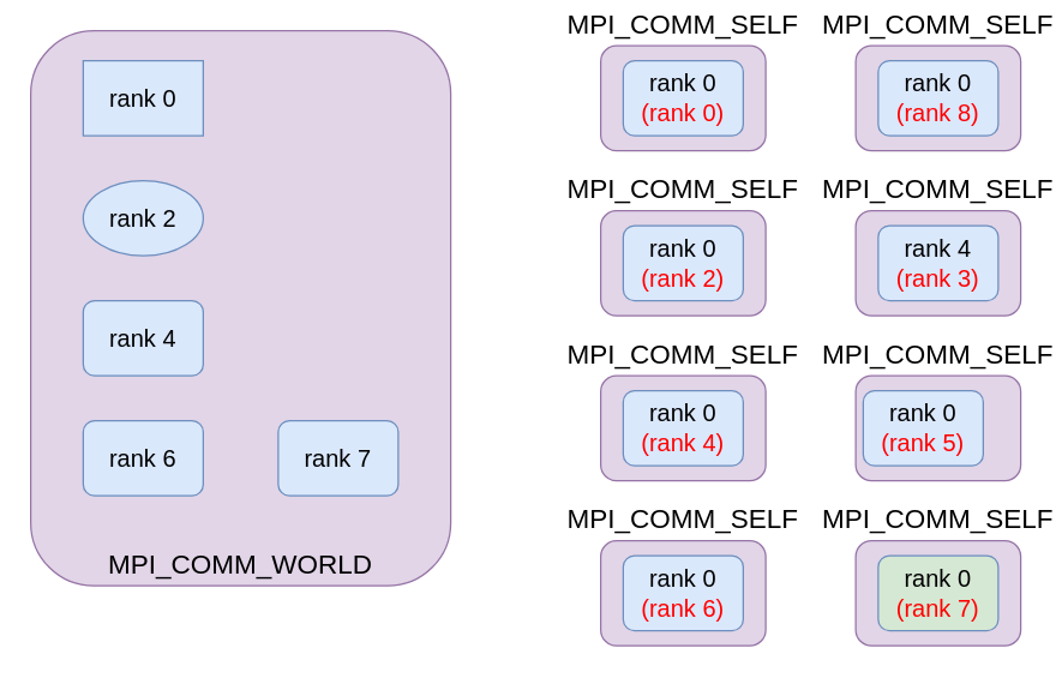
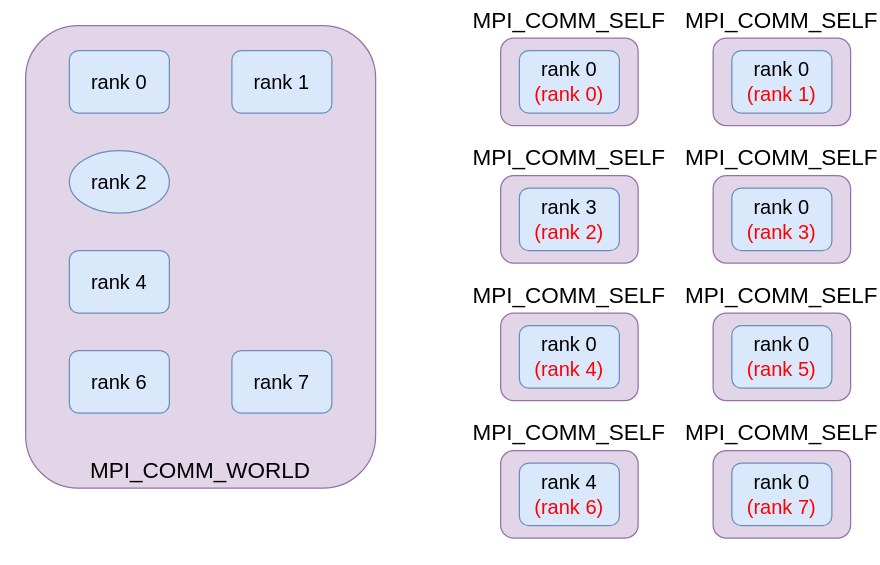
  <mxCell id="0" />
  <mxCell id="1" parent="0" />
  <mxCell id="2" value="MPI_COMM_SELF" style="rounded=1;whiteSpace=wrap;html=1;fillColor=#e1d5e7;strokeColor=#9673a6;fontSize=18;verticalAlign=bottom;labelPosition=center;verticalLabelPosition=top;align=center;" vertex="1" parent="1"><mxGeometry x="570" y="30" width="110" height="70" as="geometry" /></mxCell>
  <mxCell id="3" value="MPI_COMM_WORLD" style="rounded=1;whiteSpace=wrap;html=1;fillColor=#e1d5e7;strokeColor=#9673a6;fontSize=18;verticalAlign=bottom;labelPosition=center;verticalLabelPosition=middle;align=center;" vertex="1" parent="1"><mxGeometry x="20" y="20" width="280" height="370" as="geometry" /></mxCell>
- <mxCell id="4" value="rank 0" style="whiteSpace=wrap;html=1;fillColor=#dae8fc;strokeColor=#6c8ebf;fontSize=16;rounded=0;" vertex="1" parent="1"><mxGeometry x="55" y="40" width="80" height="50" as="geometry" /></mxCell>
+ <mxCell id="4" value="rank 0" style="rounded=1;whiteSpace=wrap;html=1;fillColor=#dae8fc;strokeColor=#6c8ebf;fontSize=16;" vertex="1" parent="1"><mxGeometry x="55" y="40" width="80" height="50" as="geometry" /></mxCell>
+ <mxCell id="5" value="rank 1" style="rounded=1;whiteSpace=wrap;html=1;fillColor=#dae8fc;strokeColor=#6c8ebf;fontSize=16;" vertex="1" parent="1"><mxGeometry x="185" y="40" width="80" height="50" as="geometry" /></mxCell>
  <mxCell id="6" value="rank 2" style="ellipse;whiteSpace=wrap;html=1;fillColor=#dae8fc;strokeColor=#6c8ebf;fontSize=16;" vertex="1" parent="1"><mxGeometry x="55" y="120" width="80" height="50" as="geometry" /></mxCell>
  <mxCell id="7" value="rank 4" style="rounded=1;whiteSpace=wrap;html=1;fillColor=#dae8fc;strokeColor=#6c8ebf;fontSize=16;" vertex="1" parent="1"><mxGeometry x="55" y="200" width="80" height="50" as="geometry" /></mxCell>
  <mxCell id="8" value="rank 6" style="rounded=1;whiteSpace=wrap;html=1;fillColor=#dae8fc;strokeColor=#6c8ebf;fontSize=16;" vertex="1" parent="1"><mxGeometry x="55" y="280" width="80" height="50" as="geometry" /></mxCell>
  <mxCell id="9" value="rank 7" style="rounded=1;whiteSpace=wrap;html=1;fillColor=#dae8fc;strokeColor=#6c8ebf;fontSize=16;" vertex="1" parent="1"><mxGeometry x="185" y="280" width="80" height="50" as="geometry" /></mxCell>
  <mxCell id="10" value="MPI_COMM_SELF" style="rounded=1;whiteSpace=wrap;html=1;fillColor=#e1d5e7;strokeColor=#9673a6;fontSize=18;verticalAlign=bottom;labelPosition=center;verticalLabelPosition=top;align=center;" vertex="1" parent="1"><mxGeometry x="400" y="30" width="110" height="70" as="geometry" /></mxCell>
  <mxCell id="11" value="rank 0&lt;br&gt;&lt;font color=&quot;#ff0000&quot;&gt;(rank 0)&lt;/font&gt;" style="rounded=1;whiteSpace=wrap;html=1;fillColor=#dae8fc;strokeColor=#6c8ebf;fontSize=16;" vertex="1" parent="1"><mxGeometry x="415" y="40" width="80" height="50" as="geometry" /></mxCell>
- <mxCell id="12" value="rank 0&lt;br&gt;&lt;span style=&quot;color: rgb(255 , 0 , 0)&quot;&gt;(rank 8)&lt;/span&gt;" style="rounded=1;whiteSpace=wrap;html=1;fillColor=#dae8fc;strokeColor=#6c8ebf;fontSize=16;" vertex="1" parent="1"><mxGeometry x="585" y="40" width="80" height="50" as="geometry" /></mxCell>
+ <mxCell id="12" value="rank 0&lt;br&gt;&lt;span style=&quot;color: rgb(255 , 0 , 0)&quot;&gt;(rank 1)&lt;/span&gt;" style="rounded=1;whiteSpace=wrap;html=1;fillColor=#dae8fc;strokeColor=#6c8ebf;fontSize=16;" vertex="1" parent="1"><mxGeometry x="585" y="40" width="80" height="50" as="geometry" /></mxCell>
  <mxCell id="13" value="MPI_COMM_SELF" style="rounded=1;whiteSpace=wrap;html=1;fillColor=#e1d5e7;strokeColor=#9673a6;fontSize=18;verticalAlign=bottom;labelPosition=center;verticalLabelPosition=top;align=center;" vertex="1" parent="1"><mxGeometry x="570" y="140" width="110" height="70" as="geometry" /></mxCell>
  <mxCell id="14" value="MPI_COMM_SELF" style="rounded=1;whiteSpace=wrap;html=1;fillColor=#e1d5e7;strokeColor=#9673a6;fontSize=18;verticalAlign=bottom;labelPosition=center;verticalLabelPosition=top;align=center;" vertex="1" parent="1"><mxGeometry x="400" y="140" width="110" height="70" as="geometry" /></mxCell>
- <mxCell id="15" value="rank 0&lt;br&gt;&lt;span style=&quot;color: rgb(255 , 0 , 0)&quot;&gt;(rank 2)&lt;/span&gt;" style="rounded=1;whiteSpace=wrap;html=1;fillColor=#dae8fc;strokeColor=#6c8ebf;fontSize=16;" vertex="1" parent="1"><mxGeometry x="415" y="150" width="80" height="50" as="geometry" /></mxCell>
- <mxCell id="16" value="rank 4&lt;br&gt;&lt;span style=&quot;color: rgb(255 , 0 , 0)&quot;&gt;(rank 3)&lt;/span&gt;" style="rounded=1;whiteSpace=wrap;html=1;fillColor=#dae8fc;strokeColor=#6c8ebf;fontSize=16;" vertex="1" parent="1"><mxGeometry x="585" y="150" width="80" height="50" as="geometry" /></mxCell>
+ <mxCell id="15" value="rank 3&lt;br&gt;&lt;span style=&quot;color: rgb(255 , 0 , 0)&quot;&gt;(rank 2)&lt;/span&gt;" style="rounded=1;whiteSpace=wrap;html=1;fillColor=#dae8fc;strokeColor=#6c8ebf;fontSize=16;" vertex="1" parent="1"><mxGeometry x="415" y="150" width="80" height="50" as="geometry" /></mxCell>
+ <mxCell id="16" value="rank 0&lt;br&gt;&lt;span style=&quot;color: rgb(255 , 0 , 0)&quot;&gt;(rank 3)&lt;/span&gt;" style="rounded=1;whiteSpace=wrap;html=1;fillColor=#dae8fc;strokeColor=#6c8ebf;fontSize=16;" vertex="1" parent="1"><mxGeometry x="585" y="150" width="80" height="50" as="geometry" /></mxCell>
  <mxCell id="17" value="MPI_COMM_SELF" style="rounded=1;whiteSpace=wrap;html=1;fillColor=#e1d5e7;strokeColor=#9673a6;fontSize=18;verticalAlign=bottom;labelPosition=center;verticalLabelPosition=top;align=center;" vertex="1" parent="1"><mxGeometry x="570" y="250" width="110" height="70" as="geometry" /></mxCell>
  <mxCell id="18" value="MPI_COMM_SELF" style="rounded=1;whiteSpace=wrap;html=1;fillColor=#e1d5e7;strokeColor=#9673a6;fontSize=18;verticalAlign=bottom;labelPosition=center;verticalLabelPosition=top;align=center;" vertex="1" parent="1"><mxGeometry x="400" y="250" width="110" height="70" as="geometry" /></mxCell>
  <mxCell id="19" value="rank 0&lt;br&gt;&lt;span style=&quot;color: rgb(255 , 0 , 0)&quot;&gt;(rank 4)&lt;/span&gt;" style="rounded=1;whiteSpace=wrap;html=1;fillColor=#dae8fc;strokeColor=#6c8ebf;fontSize=16;" vertex="1" parent="1"><mxGeometry x="415" y="260" width="80" height="50" as="geometry" /></mxCell>
- <mxCell id="20" value="rank 0&lt;br&gt;&lt;span style=&quot;color: rgb(255 , 0 , 0)&quot;&gt;(rank 5)&lt;/span&gt;" style="rounded=1;whiteSpace=wrap;html=1;fillColor=#dae8fc;strokeColor=#6c8ebf;fontSize=16;" vertex="1" parent="1"><mxGeometry x="575" y="260" width="80" height="50" as="geometry" /></mxCell>
+ <mxCell id="20" value="rank 0&lt;br&gt;&lt;span style=&quot;color: rgb(255 , 0 , 0)&quot;&gt;(rank 5)&lt;/span&gt;" style="rounded=1;whiteSpace=wrap;html=1;fillColor=#dae8fc;strokeColor=#6c8ebf;fontSize=16;" vertex="1" parent="1"><mxGeometry x="585" y="260" width="80" height="50" as="geometry" /></mxCell>
  <mxCell id="21" value="MPI_COMM_SELF" style="rounded=1;whiteSpace=wrap;html=1;fillColor=#e1d5e7;strokeColor=#9673a6;fontSize=18;verticalAlign=bottom;labelPosition=center;verticalLabelPosition=top;align=center;" vertex="1" parent="1"><mxGeometry x="570" y="360" width="110" height="70" as="geometry" /></mxCell>
  <mxCell id="22" value="MPI_COMM_SELF" style="rounded=1;whiteSpace=wrap;html=1;fillColor=#e1d5e7;strokeColor=#9673a6;fontSize=18;verticalAlign=bottom;labelPosition=center;verticalLabelPosition=top;align=center;" vertex="1" parent="1"><mxGeometry x="400" y="360" width="110" height="70" as="geometry" /></mxCell>
- <mxCell id="23" value="rank 0&lt;br&gt;&lt;span style=&quot;color: rgb(255 , 0 , 0)&quot;&gt;(rank 6)&lt;/span&gt;" style="rounded=1;whiteSpace=wrap;html=1;fillColor=#dae8fc;strokeColor=#6c8ebf;fontSize=16;" vertex="1" parent="1"><mxGeometry x="415" y="370" width="80" height="50" as="geometry" /></mxCell>
- <mxCell id="24" value="rank 0&lt;br&gt;&lt;span style=&quot;color: rgb(255 , 0 , 0)&quot;&gt;(rank 7)&lt;/span&gt;" style="rounded=1;whiteSpace=wrap;html=1;fillColor=#d5e8d4;strokeColor=#6c8ebf;fontSize=16;" vertex="1" parent="1"><mxGeometry x="585" y="370" width="80" height="50" as="geometry" /></mxCell>
+ <mxCell id="23" value="rank 4&lt;br&gt;&lt;span style=&quot;color: rgb(255 , 0 , 0)&quot;&gt;(rank 6)&lt;/span&gt;" style="rounded=1;whiteSpace=wrap;html=1;fillColor=#dae8fc;strokeColor=#6c8ebf;fontSize=16;" vertex="1" parent="1"><mxGeometry x="415" y="370" width="80" height="50" as="geometry" /></mxCell>
+ <mxCell id="24" value="rank 0&lt;br&gt;&lt;span style=&quot;color: rgb(255 , 0 , 0)&quot;&gt;(rank 7)&lt;/span&gt;" style="rounded=1;whiteSpace=wrap;html=1;fillColor=#dae8fc;strokeColor=#6c8ebf;fontSize=16;" vertex="1" parent="1"><mxGeometry x="585" y="370" width="80" height="50" as="geometry" /></mxCell>
